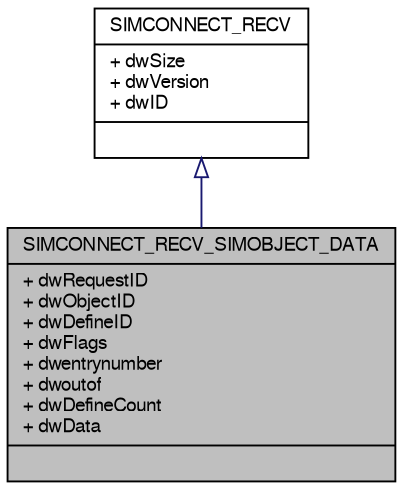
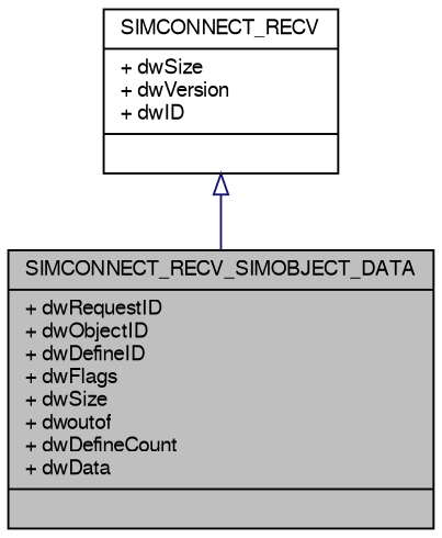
  digraph {
    node [color=black fontname=FreeSans fontsize=10 shape=record]
-   n1 [fillcolor=grey75 fontcolor=black height=0.2 label="{SIMCONNECT_RECV_SIMOBJECT_DATA\n|+ dwRequestID\l+ dwObjectID\l+ dwDefineID\l+ dwFlags\l+ dwentrynumber\l+ dwoutof\l+ dwDefineCount\l+ dwData\l|}" style=filled width=0.4]
+   n1 [fillcolor=grey75 fontcolor=black height=0.2 label="{SIMCONNECT_RECV_SIMOBJECT_DATA\n|+ dwRequestID\l+ dwObjectID\l+ dwDefineID\l+ dwFlags\l+ dwSize\l+ dwoutof\l+ dwDefineCount\l+ dwData\l|}" style=filled width=0.4]
    n2 [height=0.2 label="{SIMCONNECT_RECV\n|+ dwSize\l+ dwVersion\l+ dwID\l|}" width=0.4]
    n2 -> n1 [arrowtail=onormal color=midnightblue dir=back fontname=FreeSans fontsize=10 labelfontname=FreeSans labelfontsize=10 style=solid]
  }
